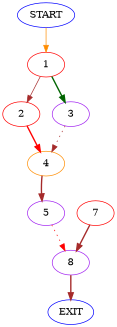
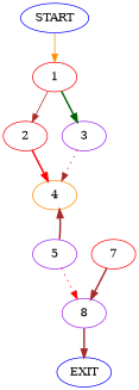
  digraph {
    node [color=red]
    edge [color=brown style=bold]
    n1 [color=blue label=START]
    1
    2
    3 [color=purple]
    n5 [color=blue label=EXIT]
    4 [color=darkorange]
    5 [color=purple]
    8 [color=purple]
    7
    n1 -> 1 [color=darkorange style=solid]
    1 -> 2 [style=solid]
    1 -> 3 [color=darkgreen]
    2 -> 4 [color=red]
    3 -> 4 [style=dotted]
-   4 -> 5
+   5 -> 4
    5 -> 8 [color=red style=dotted]
    8 -> n5
    7 -> 8
  }
